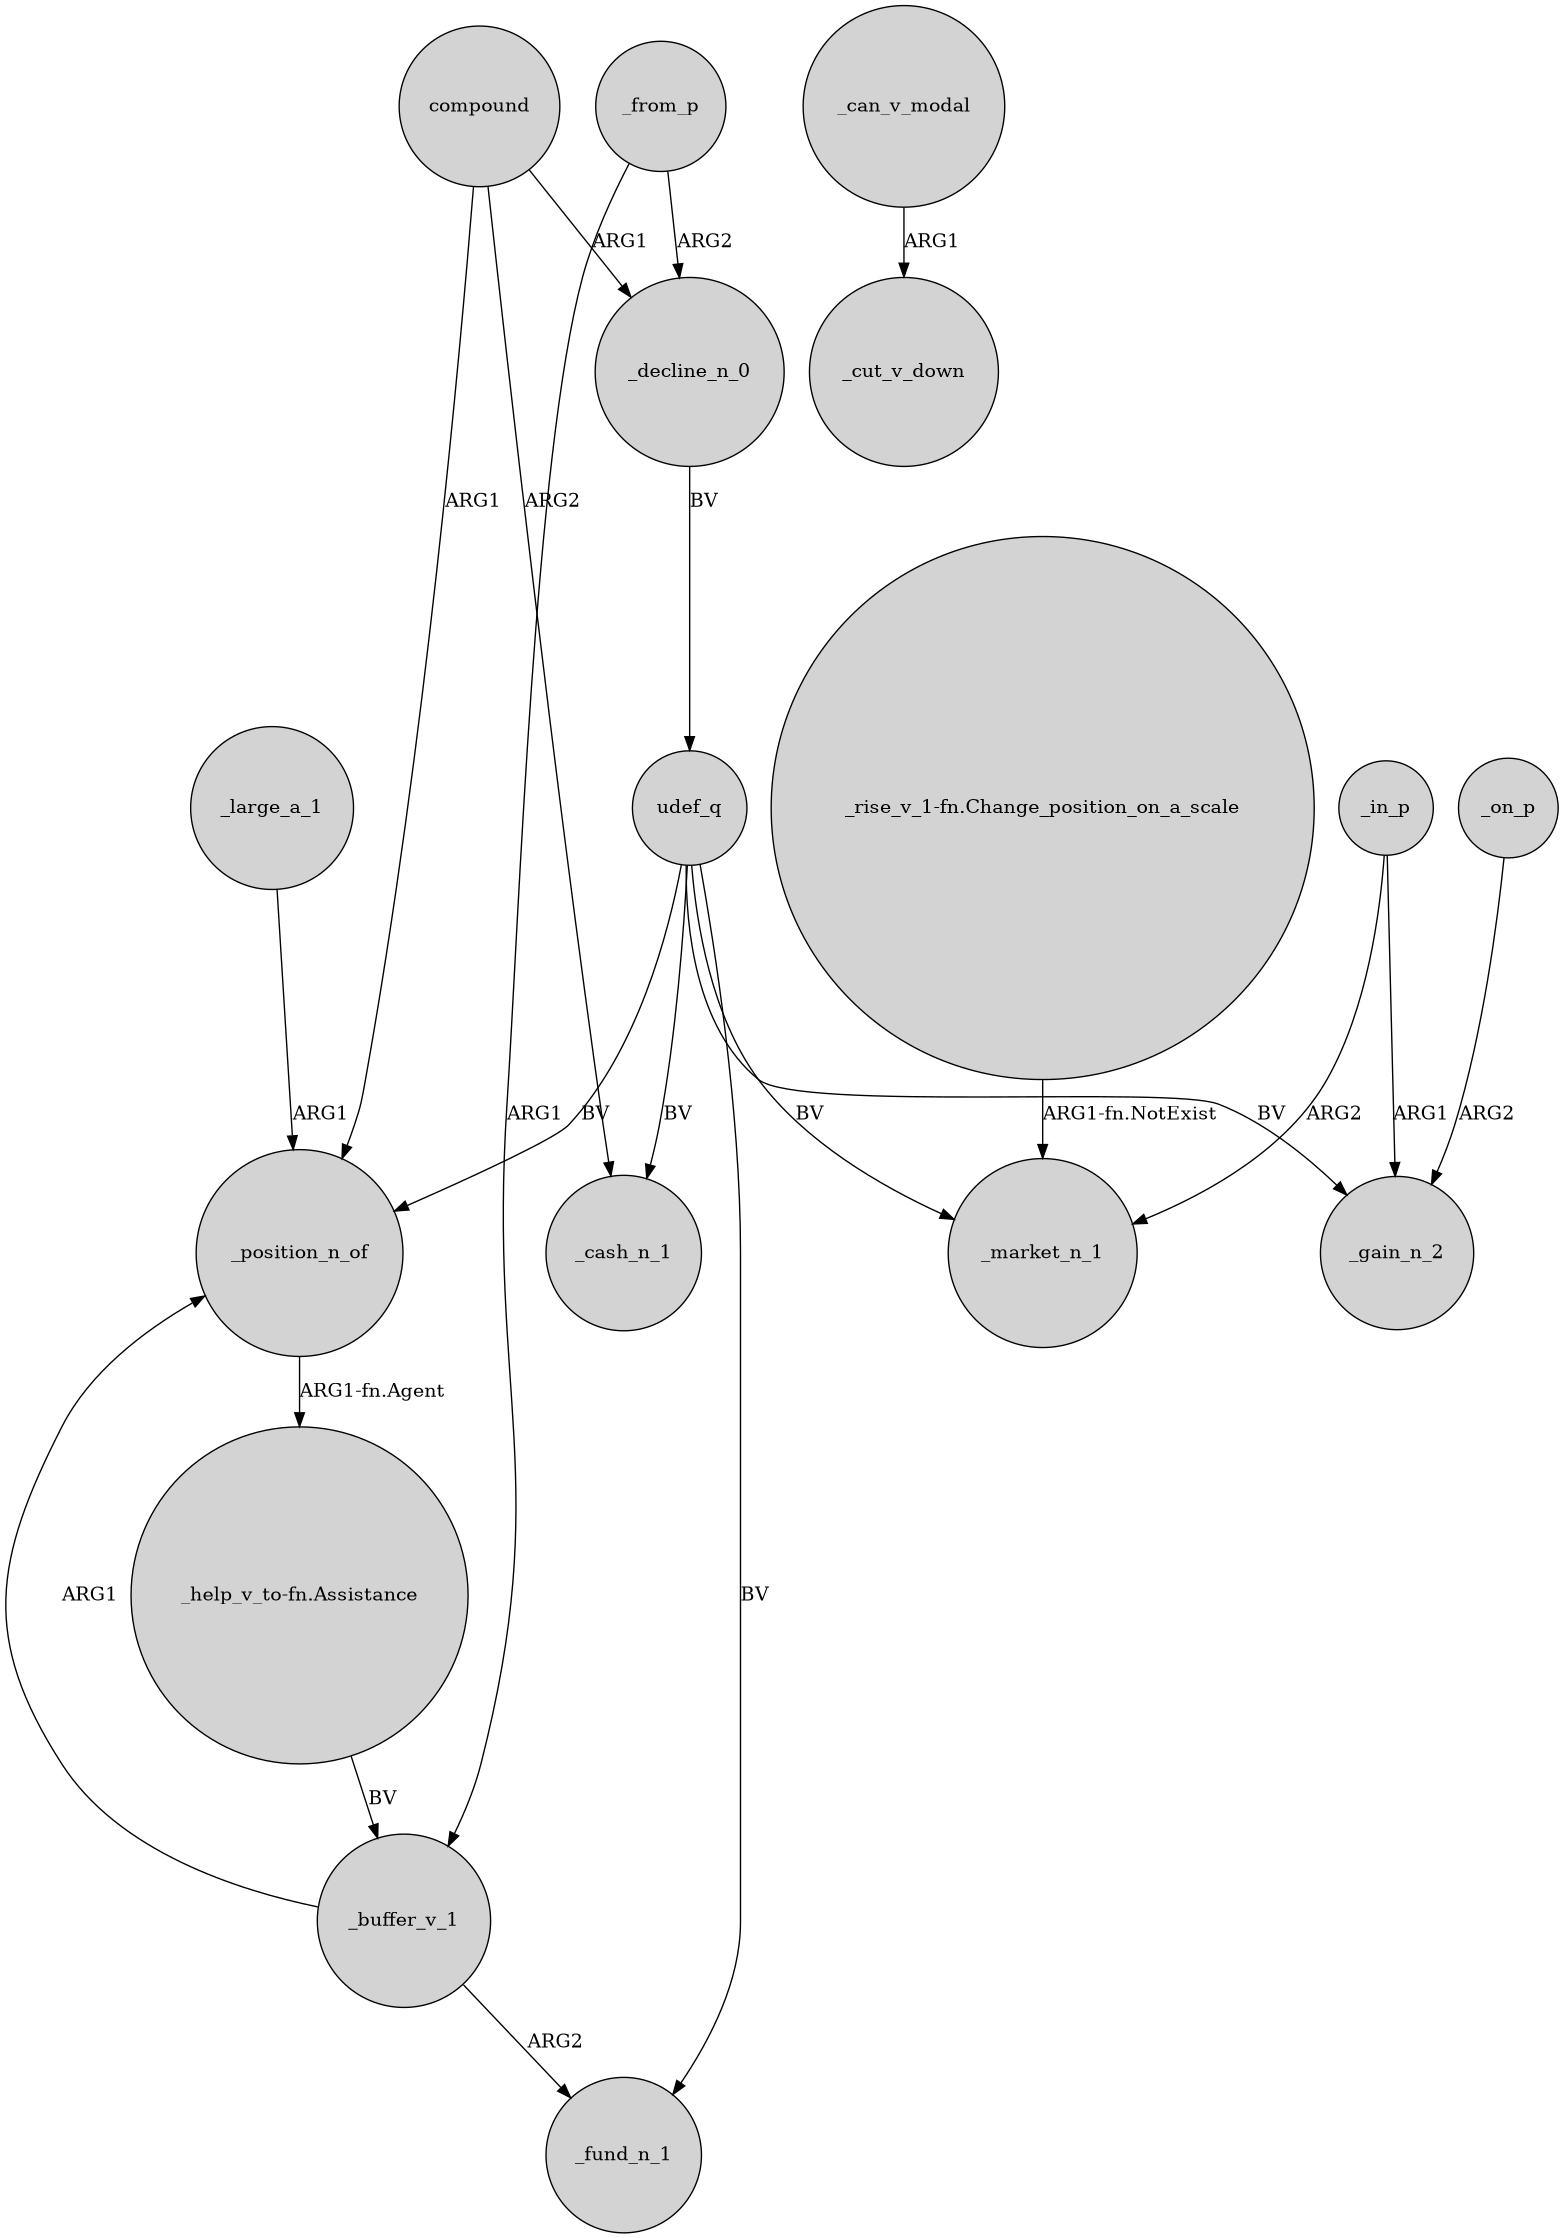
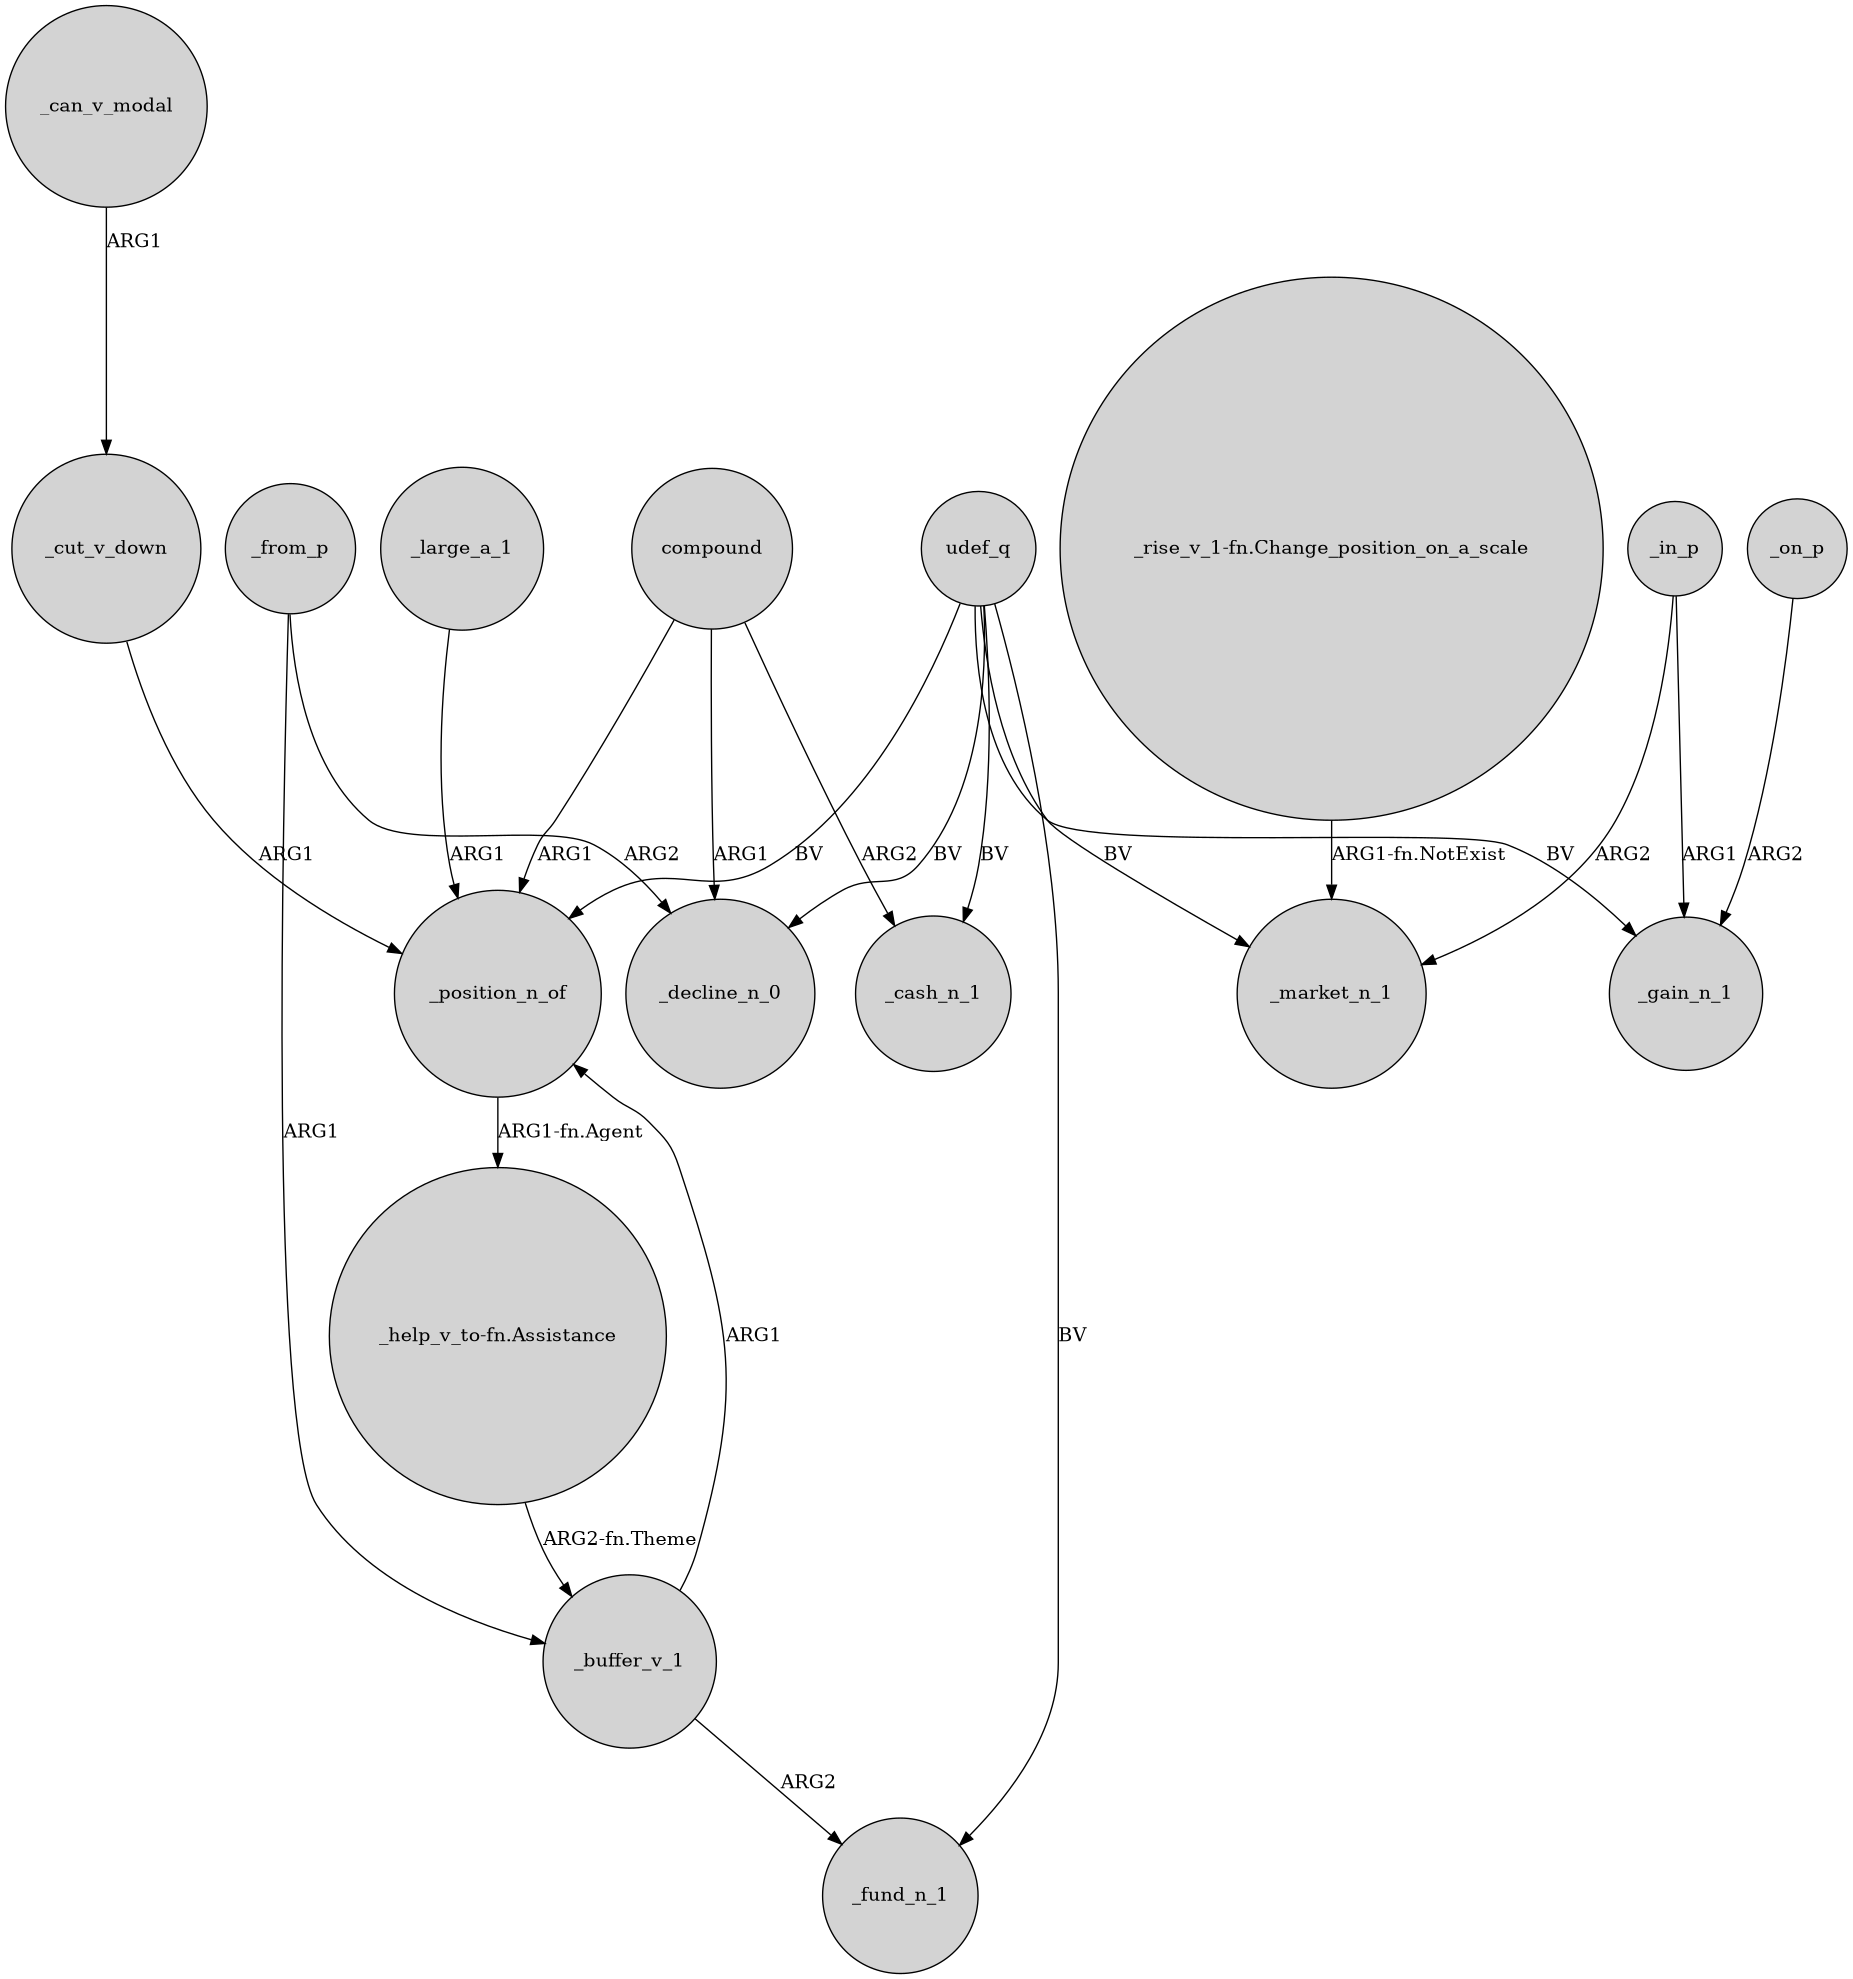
  digraph {
    node [shape=circle style=filled]
    compound
    _position_n_of
    _cash_n_1
    n4 [label=_decline_n_0]
    "_help_v_to-fn.Assistance"
    _buffer_v_1
    _fund_n_1
    udef_q
    _market_n_1
-   _gain_n_1 [label=_gain_n_2]
+   _gain_n_1
    _on_p
    _in_p
    _can_v_modal
    _cut_v_down
    "_rise_v_1-fn.Change_position_on_a_scale"
    _from_p
    _large_a_1
    compound -> _position_n_of [label=ARG1]
    compound -> _cash_n_1 [label=ARG2]
    compound -> n4 [label=ARG1]
    _position_n_of -> "_help_v_to-fn.Assistance" [label="ARG1-fn.Agent"]
-   "_help_v_to-fn.Assistance" -> _buffer_v_1 [label=BV]
+   "_help_v_to-fn.Assistance" -> _buffer_v_1 [label="ARG2-fn.Theme"]
    _buffer_v_1 -> _position_n_of [label=ARG1]
    _buffer_v_1 -> _fund_n_1 [label=ARG2]
    udef_q -> _position_n_of [label=BV]
    udef_q -> _cash_n_1 [label=BV]
-   n4 -> udef_q [label=BV]
+   udef_q -> n4 [label=BV]
    udef_q -> _fund_n_1 [label=BV]
    udef_q -> _market_n_1 [label=BV]
    udef_q -> _gain_n_1 [label=BV]
    _on_p -> _gain_n_1 [label=ARG2]
    _in_p -> _market_n_1 [label=ARG2]
    _in_p -> _gain_n_1 [label=ARG1]
    _can_v_modal -> _cut_v_down [label=ARG1]
+   _cut_v_down -> _position_n_of [label=ARG1]
    "_rise_v_1-fn.Change_position_on_a_scale" -> _market_n_1 [label="ARG1-fn.NotExist"]
    _from_p -> n4 [label=ARG2]
    _from_p -> _buffer_v_1 [label=ARG1]
    _large_a_1 -> _position_n_of [label=ARG1]
  }
